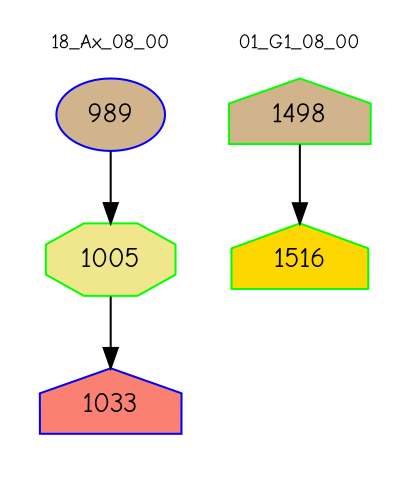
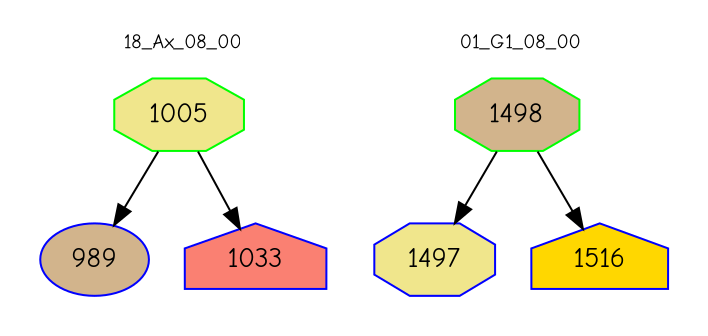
  digraph {
    fontname="Comic Neue"
    node [color=green fillcolor=khaki fontname="Comic Neue" shape=octagon style=filled]
    edge [color=black fontname="Comic Neue"]
    n1 [label=1005]
    n2 [color=blue fillcolor=tan label=989 shape=ellipse]
    n3 [color=blue fillcolor=salmon label=1033 shape=house]
-   n4 [fillcolor=tan label=1498 shape=house]
-   n6 [fillcolor=gold label=1516 shape=house]
+   n4 [fillcolor=tan label=1498]
+   n5 [color=blue label=1497]
+   n6 [color=blue fillcolor=gold label=1516 shape=house]
    subgraph cluster_1 {
      color=white
      fontsize=10
      label="18_Ax_08_00"
      n1
      n2
      n3
    }
    subgraph cluster_2 {
      color=white
      fontsize=10
      label="01_G1_08_00"
      n4
+     n5
      n6
    }
-   n2 -> n1
+   n1 -> n2
    n1 -> n3
+   n4 -> n5
    n4 -> n6
  }
